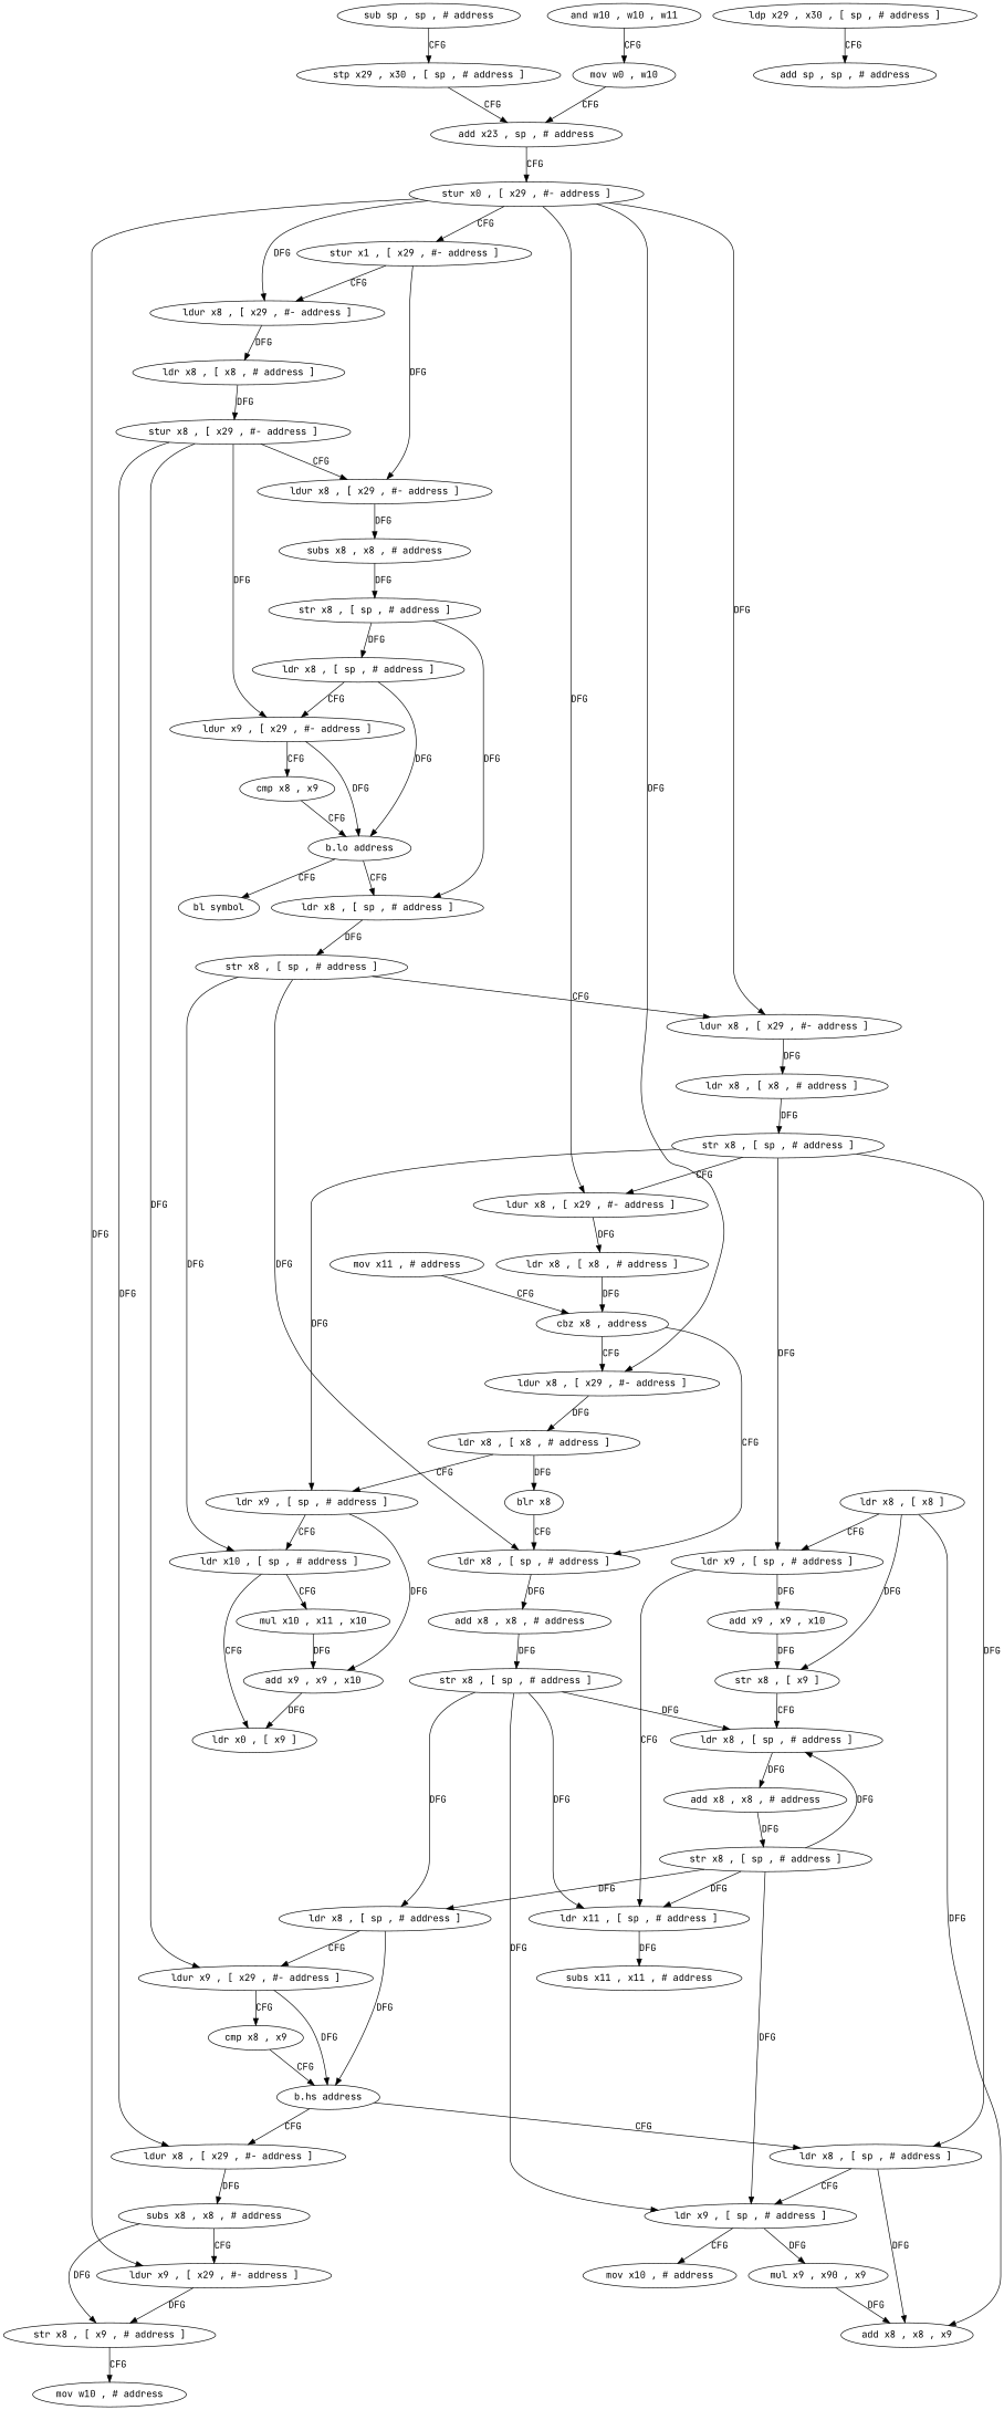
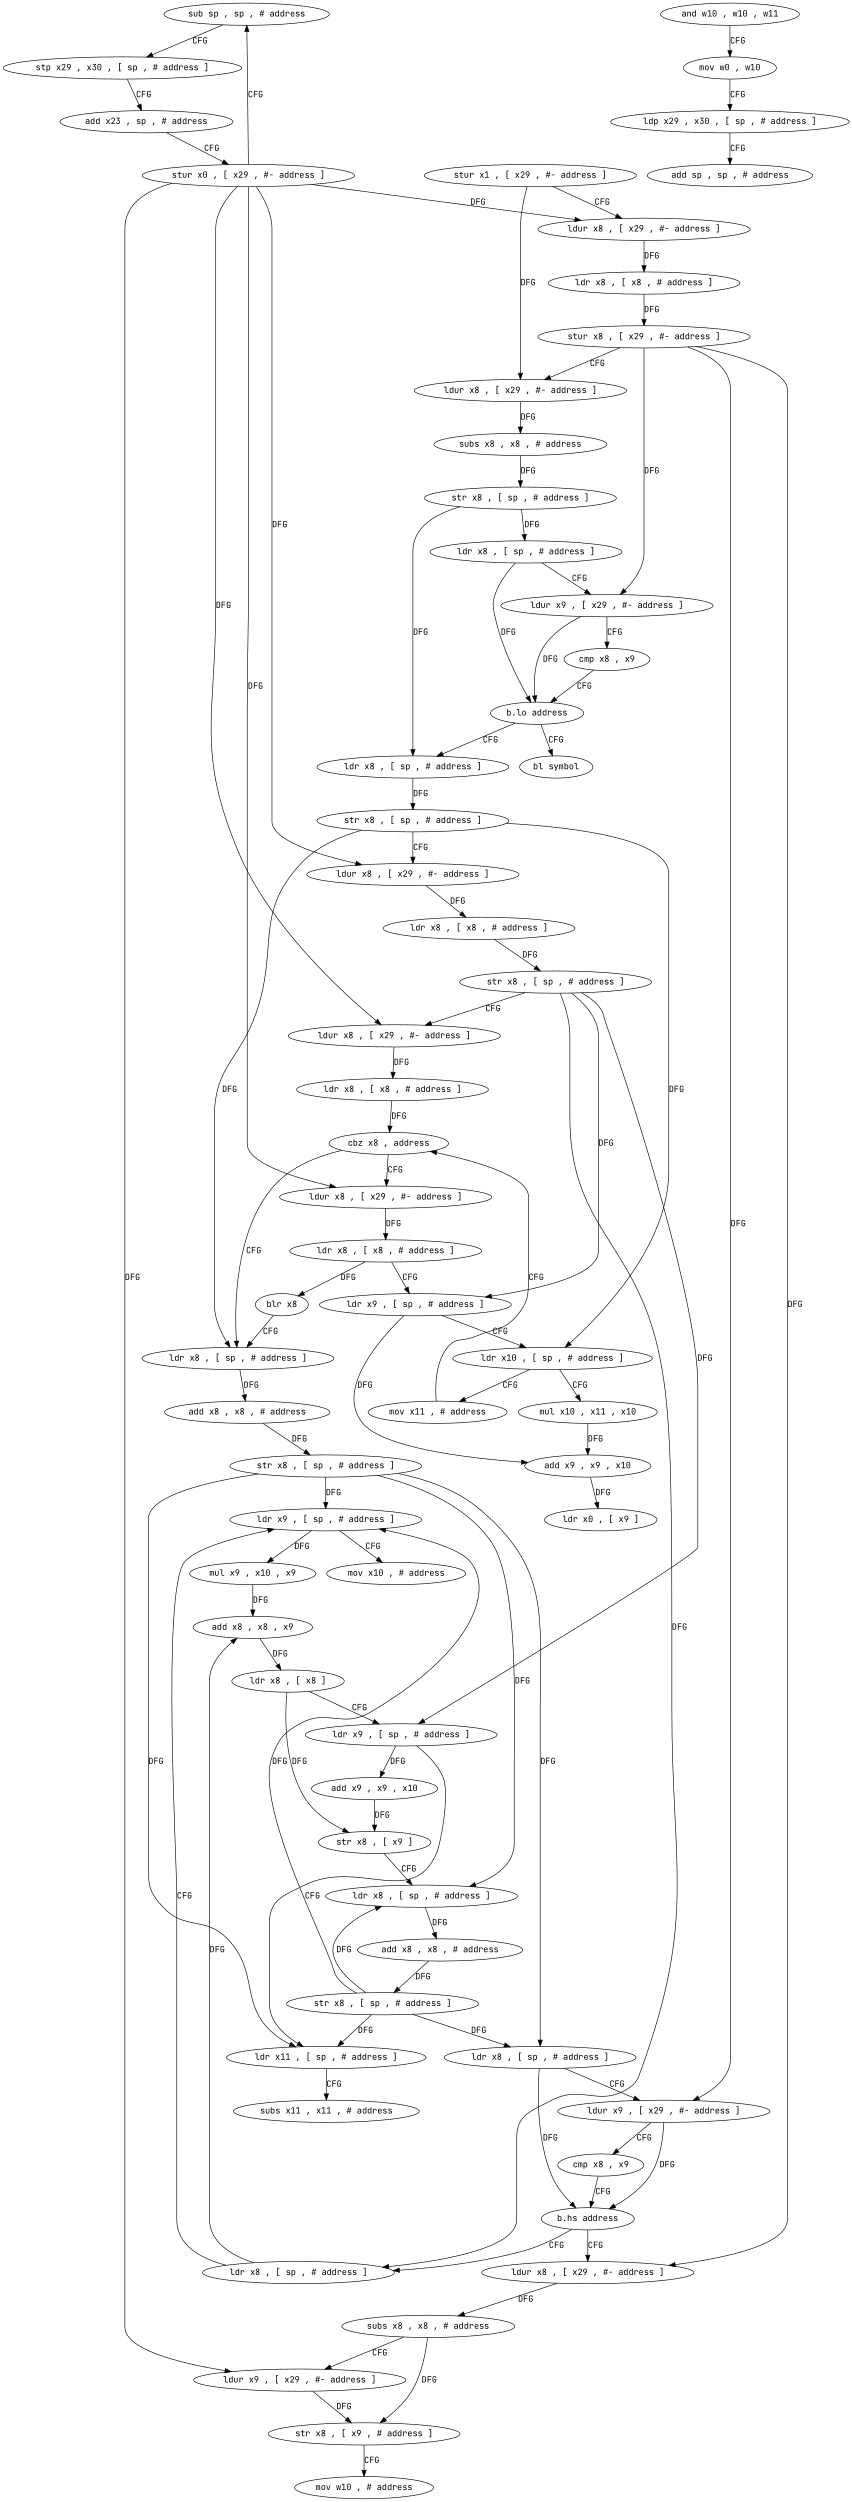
  digraph {
    fontname="JetBrains Mono"
    node [fontname="JetBrains Mono"]
    edge [fontname="JetBrains Mono"]
    n1 [label="sub sp , sp , # address"]
    n2 [label="stp x29 , x30 , [ sp , # address ]"]
    n3 [label="add x23 , sp , # address"]
    n4 [label="stur x0 , [ x29 , #- address ]"]
    n5 [label="stur x1 , [ x29 , #- address ]"]
    n6 [label="ldur x8 , [ x29 , #- address ]"]
    n7 [label="ldur x8 , [ x29 , #- address ]"]
    n8 [label="ldur x8 , [ x29 , #- address ]"]
    n9 [label="ldur x8 , [ x29 , #- address ]"]
    n10 [label="ldur x9 , [ x29 , #- address ]"]
    n11 [label="ldur x8 , [ x29 , #- address ]"]
    n12 [label="ldr x8 , [ x8 , # address ]"]
    n13 [label="ldr x8 , [ x8 , # address ]"]
    n14 [label="ldr x8 , [ x8 , # address ]"]
    n15 [label="ldr x8 , [ x8 , # address ]"]
    n16 [label="str x8 , [ x9 , # address ]"]
    n17 [label="subs x8 , x8 , # address"]
    n18 [label="stur x8 , [ x29 , #- address ]"]
    n19 [label="ldur x9 , [ x29 , #- address ]"]
    n20 [label="ldur x8 , [ x29 , #- address ]"]
    n21 [label="ldur x9 , [ x29 , #- address ]"]
    n22 [label="b.lo address"]
    n23 [label="cmp x8 , x9"]
    n24 [label="subs x8 , x8 , # address"]
    n25 [label="b.hs address"]
    n26 [label="cmp x8 , x9"]
    n27 [label="str x8 , [ sp , # address ]"]
    n28 [label="ldr x8 , [ sp , # address ]"]
    n29 [label="ldr x8 , [ sp , # address ]"]
    n30 [label="str x8 , [ sp , # address ]"]
    n31 [label="bl symbol"]
    n32 [label="ldr x8 , [ sp , # address ]"]
    n33 [label="ldr x10 , [ sp , # address ]"]
    n34 [label="add x8 , x8 , # address"]
    n35 [label="mov x11 , # address"]
    n36 [label="mul x10 , x11 , x10"]
    n37 [label="str x8 , [ sp , # address ]"]
    n38 [label="ldr x9 , [ sp , # address ]"]
    n39 [label="ldr x8 , [ sp , # address ]"]
    n40 [label="ldr x9 , [ sp , # address ]"]
    n41 [label="add x9 , x9 , x10"]
    n42 [label="ldr x9 , [ sp , # address ]"]
    n43 [label="add x8 , x8 , x9"]
    n44 [label="ldr x11 , [ sp , # address ]"]
    n45 [label="add x9 , x9 , x10"]
    n46 [label="cbz x8 , address"]
    n47 [label="str x8 , [ sp , # address ]"]
    n48 [label="blr x8"]
    n49 [label="ldr x8 , [ sp , # address ]"]
    n50 [label="ldr x8 , [ sp , # address ]"]
    n51 [label="mov x10 , # address"]
-   n52 [label="mul x9 , x90 , x9"]
+   n52 [label="mul x9 , x10 , x9"]
    n53 [label="subs x11 , x11 , # address"]
    n54 [label="add x8 , x8 , # address"]
    n55 [label="ldr x0 , [ x9 ]"]
    n56 [label="mov w10 , # address"]
    n57 [label="and w10 , w10 , w11"]
    n58 [label="mov w0 , w10"]
    n59 [label="ldp x29 , x30 , [ sp , # address ]"]
    n60 [label="add sp , sp , # address"]
    n61 [label="ldr x8 , [ x8 ]"]
    n62 [label="str x8 , [ x9 ]"]
    n63 [label="str x8 , [ sp , # address ]"]
    n1 -> n2 [label=CFG]
    n2 -> n3 [label=CFG]
    n3 -> n4 [label=CFG]
-   n4 -> n5 [label=CFG]
+   n4 -> n1 [label=CFG]
    n4 -> n6 [label=DFG]
    n4 -> n7 [label=DFG]
    n4 -> n8 [label=DFG]
    n4 -> n9 [label=DFG]
    n4 -> n10 [label=DFG]
    n5 -> n6 [label=CFG]
    n5 -> n11 [label=DFG]
    n6 -> n12 [label=DFG]
    n7 -> n13 [label=DFG]
    n8 -> n14 [label=DFG]
    n9 -> n15 [label=DFG]
    n10 -> n16 [label=DFG]
    n11 -> n17 [label=DFG]
    n12 -> n18 [label=DFG]
    n13 -> n37 [label=DFG]
    n14 -> n46 [label=DFG]
    n15 -> n38 [label=CFG]
    n15 -> n48 [label=DFG]
    n16 -> n56 [label=CFG]
    n17 -> n27 [label=DFG]
    n18 -> n11 [label=CFG]
    n18 -> n19 [label=DFG]
    n18 -> n20 [label=DFG]
    n18 -> n21 [label=DFG]
    n19 -> n22 [label=DFG]
    n19 -> n23 [label=CFG]
    n20 -> n24 [label=DFG]
    n21 -> n25 [label=DFG]
    n21 -> n26 [label=CFG]
    n22 -> n29 [label=CFG]
    n22 -> n31 [label=CFG]
    n23 -> n22 [label=CFG]
    n24 -> n10 [label=CFG]
    n24 -> n16 [label=DFG]
    n25 -> n20 [label=CFG]
    n25 -> n39 [label=CFG]
    n26 -> n25 [label=CFG]
    n27 -> n28 [label=DFG]
    n27 -> n29 [label=DFG]
    n28 -> n19 [label=CFG]
    n28 -> n22 [label=DFG]
    n29 -> n30 [label=DFG]
    n30 -> n7 [label=CFG]
    n30 -> n32 [label=DFG]
    n30 -> n33 [label=DFG]
    n32 -> n34 [label=DFG]
-   n33 -> n55 [label=CFG]
+   n33 -> n35 [label=CFG]
    n33 -> n36 [label=CFG]
    n34 -> n47 [label=DFG]
    n35 -> n46 [label=CFG]
    n36 -> n41 [label=DFG]
    n37 -> n8 [label=CFG]
    n37 -> n38 [label=DFG]
    n37 -> n39 [label=DFG]
    n37 -> n40 [label=DFG]
    n38 -> n33 [label=CFG]
    n38 -> n41 [label=DFG]
    n39 -> n42 [label=CFG]
    n39 -> n43 [label=DFG]
    n40 -> n44 [label=CFG]
    n40 -> n45 [label=DFG]
    n41 -> n55 [label=DFG]
    n42 -> n51 [label=CFG]
    n42 -> n52 [label=DFG]
-   n61 -> n43 [label=DFG]
-   n44 -> n53 [label=DFG]
+   n43 -> n61 [label=DFG]
+   n44 -> n53 [label=CFG]
    n45 -> n62 [label=DFG]
    n46 -> n9 [label=CFG]
    n46 -> n32 [label=CFG]
    n47 -> n42 [label=DFG]
    n47 -> n44 [label=DFG]
    n47 -> n49 [label=DFG]
    n47 -> n50 [label=DFG]
    n48 -> n32 [label=CFG]
    n49 -> n21 [label=CFG]
    n49 -> n25 [label=DFG]
    n50 -> n54 [label=DFG]
    n52 -> n43 [label=DFG]
    n54 -> n63 [label=DFG]
    n57 -> n58 [label=CFG]
-   n58 -> n3 [label=CFG]
+   n58 -> n59 [label=CFG]
    n59 -> n60 [label=CFG]
    n61 -> n40 [label=CFG]
    n61 -> n62 [label=DFG]
    n62 -> n50 [label=CFG]
    n63 -> n42 [label=DFG]
    n63 -> n44 [label=DFG]
    n63 -> n49 [label=DFG]
    n63 -> n50 [label=DFG]
  }
